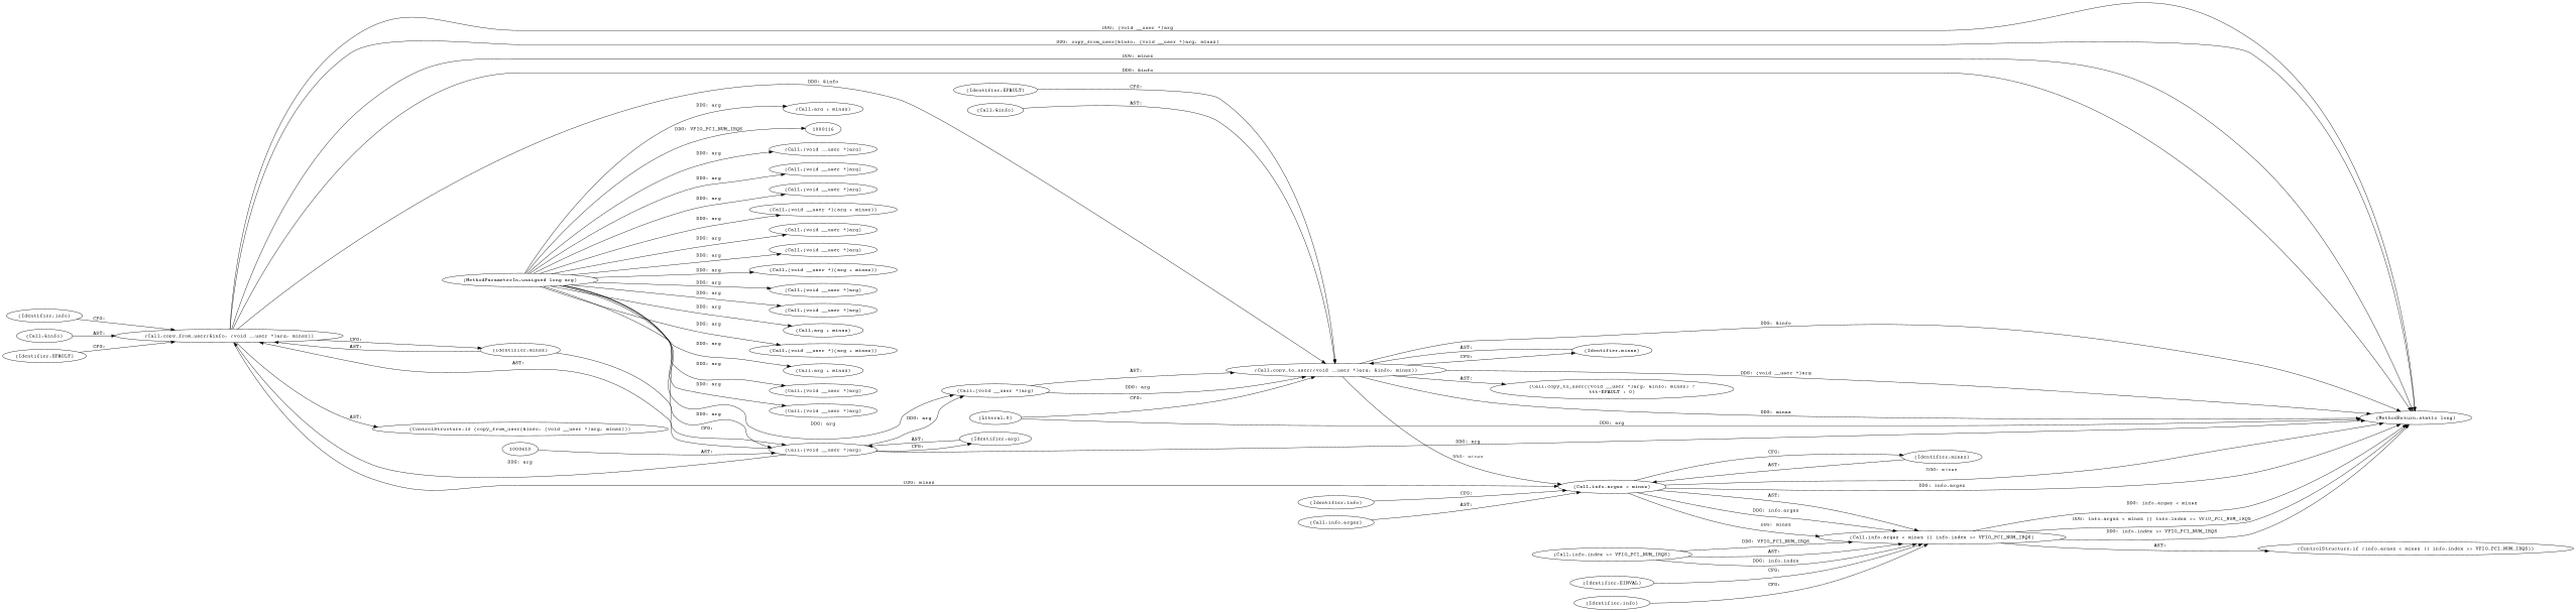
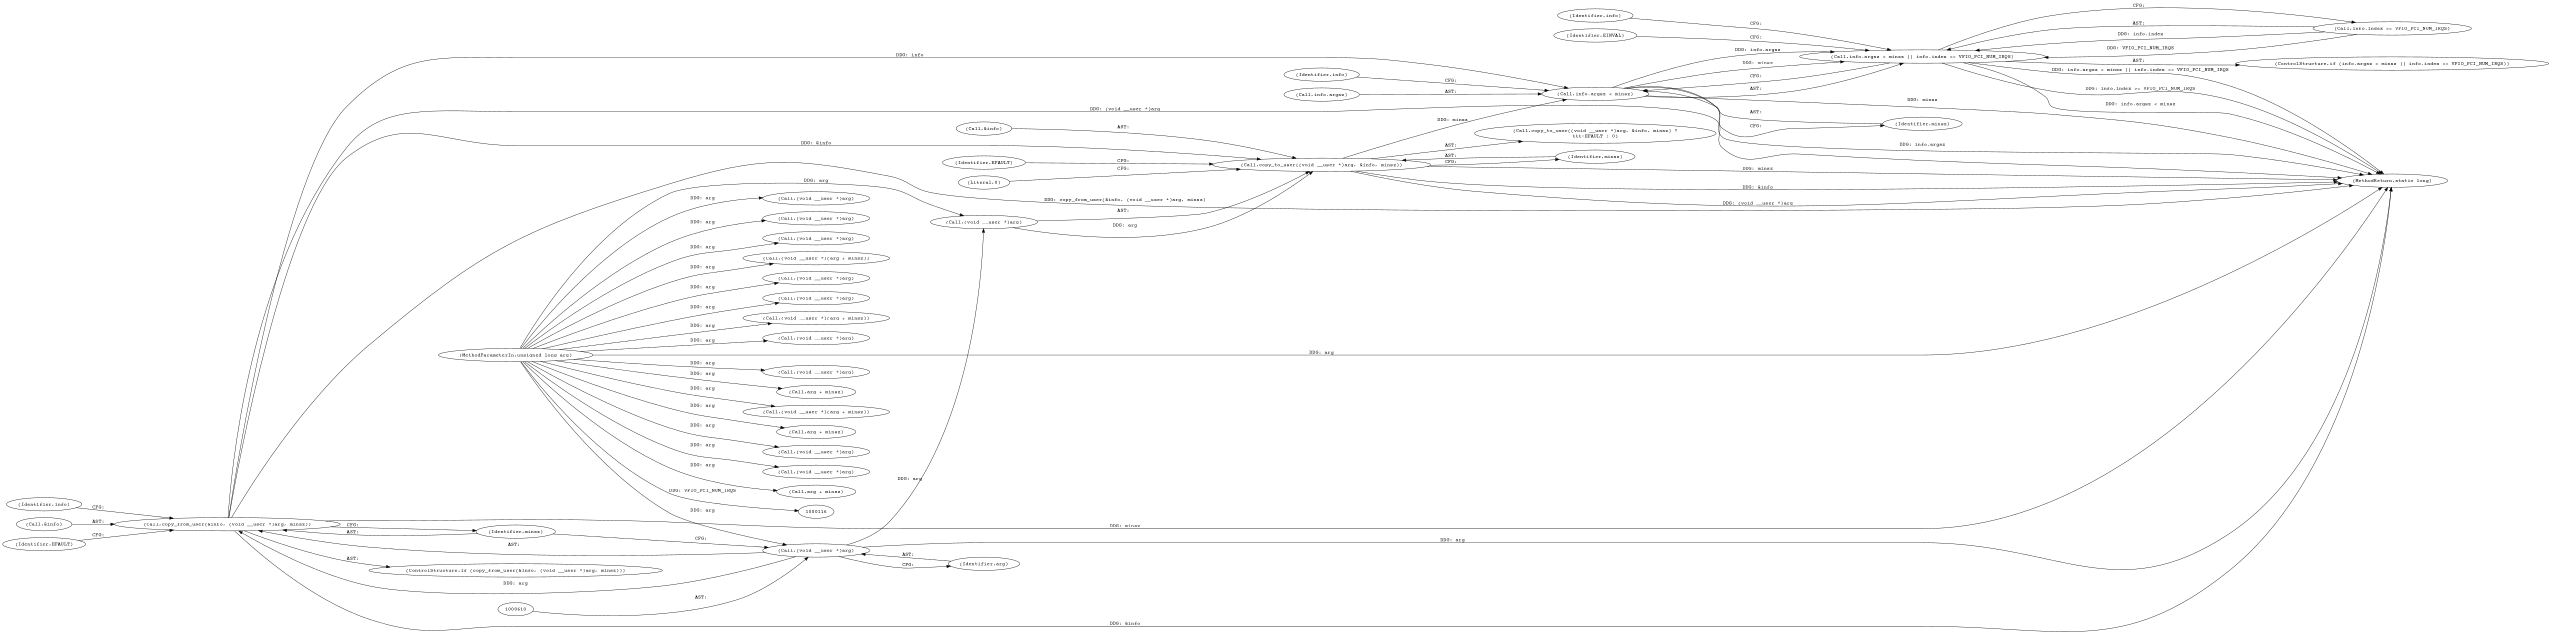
  digraph {
    fontname="Courier Prime"
    rankdir=LR
    node [fontname="Courier Prime"]
    edge [fontname="Courier Prime"]
    n1 [label="(Call,copy_from_user(&info, (void __user *)arg, minsz))"]
    n2 [label="(Call,info.argsz < minsz)"]
    n3 [label="(Call,copy_to_user((void __user *)arg, &info, minsz))"]
    n4 [label="(MethodReturn,static long)"]
    n5 [label="(ControlStructure,if (copy_from_user(&info, (void __user *)arg, minsz)))"]
    n6 [label="(Identifier,minsz)"]
    n7 [label="(Call,info.argsz < minsz || info.index >= VFIO_PCI_NUM_IRQS)"]
    n8 [label="(Identifier,minsz)"]
    n9 [label="(Call,copy_to_user((void __user *)arg, &info, minsz) ?\n\t\t\t-EFAULT : 0)"]
    n10 [label="(Identifier,minsz)"]
    n11 [label="(Call,(void __user *)arg)"]
    n12 [label="(Call,(void __user *)arg)"]
    n13 [label="(Identifier,arg)"]
    n14 [label="(MethodParameterIn,unsigned long arg)"]
    n15 [label="(Call,(void __user *)arg)"]
    n16 [label="(Call,(void __user *)arg)"]
    n17 [label="(Call,(void __user *)arg)"]
    n18 [label="(Call,(void __user *)(arg + minsz))"]
    n19 [label="(Call,(void __user *)arg)"]
    n20 [label="(Call,(void __user *)arg)"]
    n21 [label="(Call,(void __user *)(arg + minsz))"]
    n22 [label="(Call,(void __user *)arg)"]
    n23 [label="(Call,(void __user *)arg)"]
    n24 [label="(Call,arg + minsz)"]
    n25 [label="(Call,(void __user *)(arg + minsz))"]
    n26 [label="(Call,arg + minsz)"]
    n27 [label="(Call,(void __user *)arg)"]
    n28 [label="(Call,(void __user *)arg)"]
    n29 [label="(Call,arg + minsz)"]
    1000116
    n31 [label="(ControlStructure,if (info.argsz < minsz || info.index >= VFIO_PCI_NUM_IRQS))"]
    n32 [label="(Call,info.index >= VFIO_PCI_NUM_IRQS)"]
    n33 [label="(Identifier,EINVAL)"]
    n34 [label="(Identifier,info)"]
    n35 [label="(Identifier,info)"]
    n36 [label="(Call,&info)"]
    n37 [label="(Identifier,EFAULT)"]
    n38 [label="(Literal,0)"]
    n39 [label="(Identifier,EFAULT)"]
    n40 [label="(Identifier,info)"]
    n41 [label="(Call,info.argsz)"]
    n42 [label="(Call,&info)"]
    1000610
-   n1 -> n2 [label="DDG: minsz"]
+   n1 -> n2 [label="DDG: info"]
    n1 -> n3 [label="DDG: &info"]
    n1 -> n4 [label="DDG: &info"]
    n1 -> n4 [label="DDG: (void __user *)arg"]
    n1 -> n4 [label="DDG: copy_from_user(&info, (void __user *)arg, minsz)"]
    n1 -> n4 [label="DDG: minsz"]
    n1 -> n5 [label="AST: "]
    n1 -> n6 [label="CFG: "]
    n2 -> n4 [label="DDG: minsz"]
    n2 -> n4 [label="DDG: info.argsz"]
    n2 -> n7 [label="AST: "]
    n2 -> n7 [label="DDG: info.argsz"]
    n2 -> n7 [label="DDG: minsz"]
    n2 -> n8 [label="CFG: "]
    n3 -> n2 [label="DDG: minsz"]
    n3 -> n4 [label="DDG: &info"]
    n3 -> n4 [label="DDG: (void __user *)arg"]
    n3 -> n4 [label="DDG: minsz"]
    n3 -> n9 [label="AST: "]
    n3 -> n10 [label="CFG: "]
    n6 -> n1 [label="AST: "]
    n6 -> n11 [label="CFG: "]
+   n7 -> n2 [label="CFG: "]
    n7 -> n4 [label="DDG: info.index >= VFIO_PCI_NUM_IRQS"]
    n7 -> n4 [label="DDG: info.argsz < minsz"]
    n7 -> n4 [label="DDG: info.argsz < minsz || info.index >= VFIO_PCI_NUM_IRQS"]
    n7 -> n31 [label="AST: "]
+   n7 -> n32 [label="CFG: "]
    n8 -> n2 [label="AST: "]
    n10 -> n3 [label="AST: "]
    n11 -> n1 [label="AST: "]
    n11 -> n1 [label="DDG: arg"]
    n11 -> n4 [label="DDG: arg"]
    n11 -> n12 [label="DDG: arg"]
    n11 -> n13 [label="CFG: "]
    n12 -> n3 [label="AST: "]
    n12 -> n3 [label="DDG: arg"]
    n13 -> n11 [label="AST: "]
-   n38 -> n4 [label="DDG: arg"]
+   n14 -> n4 [label="DDG: arg"]
    n14 -> n11 [label="DDG: arg"]
    n14 -> n12 [label="DDG: arg"]
    n14 -> n15 [label="DDG: arg"]
    n14 -> n16 [label="DDG: arg"]
    n14 -> n17 [label="DDG: arg"]
    n14 -> n18 [label="DDG: arg"]
    n14 -> n19 [label="DDG: arg"]
    n14 -> n20 [label="DDG: arg"]
    n14 -> n21 [label="DDG: arg"]
    n14 -> n22 [label="DDG: arg"]
    n14 -> n23 [label="DDG: arg"]
    n14 -> n24 [label="DDG: arg"]
    n14 -> n25 [label="DDG: arg"]
    n14 -> n26 [label="DDG: arg"]
    n14 -> n27 [label="DDG: arg"]
    n14 -> n28 [label="DDG: arg"]
    n14 -> n29 [label="DDG: arg"]
    n14 -> 1000116 [label="DDG: VFIO_PCI_NUM_IRQS"]
    n32 -> n7 [label="AST: "]
    n32 -> n7 [label="DDG: info.index"]
    n32 -> n7 [label="DDG: VFIO_PCI_NUM_IRQS"]
    n33 -> n7 [label="CFG: "]
    n34 -> n1 [label="CFG: "]
    n35 -> n7 [label="CFG: "]
    n36 -> n1 [label="AST: "]
    n37 -> n3 [label="CFG: "]
    n38 -> n3 [label="CFG: "]
    n39 -> n1 [label="CFG: "]
    n40 -> n2 [label="CFG: "]
    n41 -> n2 [label="AST: "]
    n42 -> n3 [label="AST: "]
    1000610 -> n11 [label="AST: "]
  }
